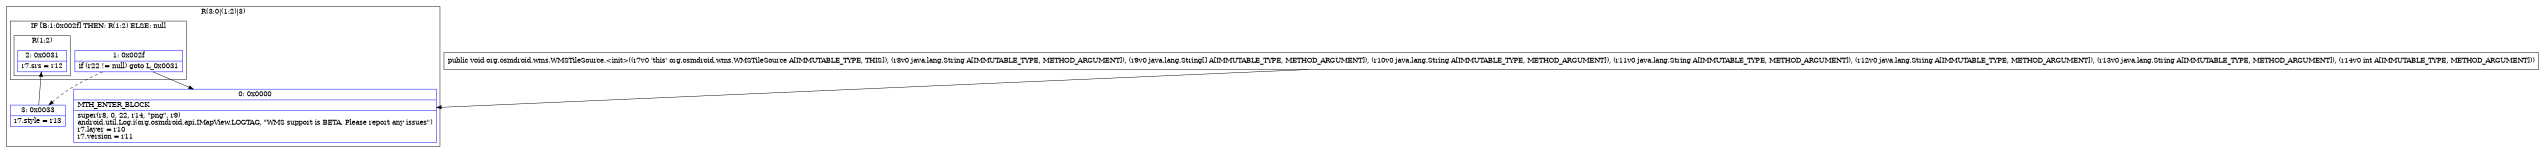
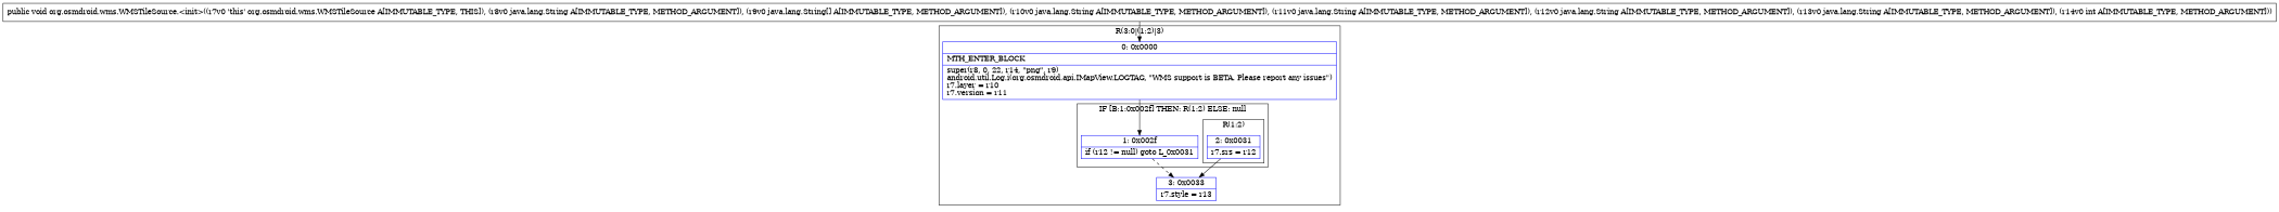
  digraph {
    node [color=blue shape=record]
    n1 [label="{2\:\ 0x0031|r7.srs = r12\l}"]
-   n2 [label="{1\:\ 0x002f|if (r22 != null) goto L_0x0031\l}"]
+   n2 [label="{1\:\ 0x002f|if (r12 != null) goto L_0x0031\l}"]
    n3 [label="{0\:\ 0x0000|MTH_ENTER_BLOCK\l|super(r8, 0, 22, r14, \"png\", r9)\landroid.util.Log.i(org.osmdroid.api.IMapView.LOGTAG, \"WMS support is BETA. Please report any issues\")\lr7.layer = r10\lr7.version = r11\l}"]
    n4 [label="{3\:\ 0x0033|r7.style = r13\l}"]
    n5 [label="{public void org.osmdroid.wms.WMSTileSource.\<init\>((r7v0 'this' org.osmdroid.wms.WMSTileSource A[IMMUTABLE_TYPE, THIS]), (r8v0 java.lang.String A[IMMUTABLE_TYPE, METHOD_ARGUMENT]), (r9v0 java.lang.String[] A[IMMUTABLE_TYPE, METHOD_ARGUMENT]), (r10v0 java.lang.String A[IMMUTABLE_TYPE, METHOD_ARGUMENT]), (r11v0 java.lang.String A[IMMUTABLE_TYPE, METHOD_ARGUMENT]), (r12v0 java.lang.String A[IMMUTABLE_TYPE, METHOD_ARGUMENT]), (r13v0 java.lang.String A[IMMUTABLE_TYPE, METHOD_ARGUMENT]), (r14v0 int A[IMMUTABLE_TYPE, METHOD_ARGUMENT])) }" color=""]
    subgraph cluster_1 {
      label="R(3:0|(1:2)|3)"
      n3
      n4
      subgraph cluster_2 {
        label="IF [B:1:0x002f] THEN: R(1:2) ELSE: null"
        n2
        subgraph cluster_3 {
          label="R(1:2)"
          n1
        }
      }
    }
-   n4 -> n1
+   n1 -> n4
    n2 -> n4 [style=dashed]
-   n2 -> n3
+   n3 -> n2
    n5 -> n3
  }
